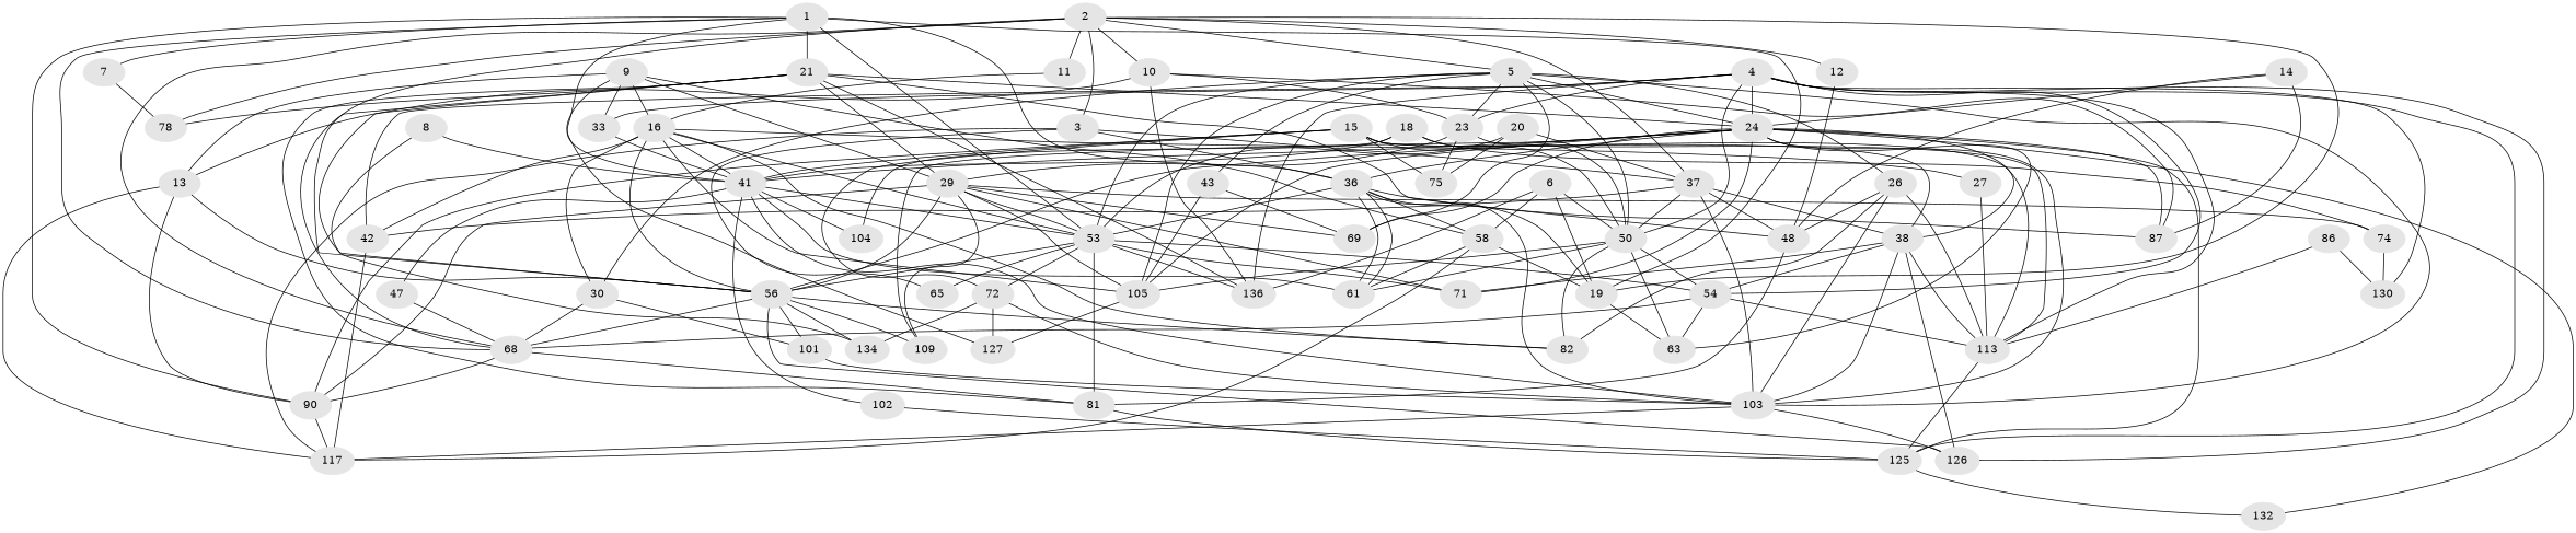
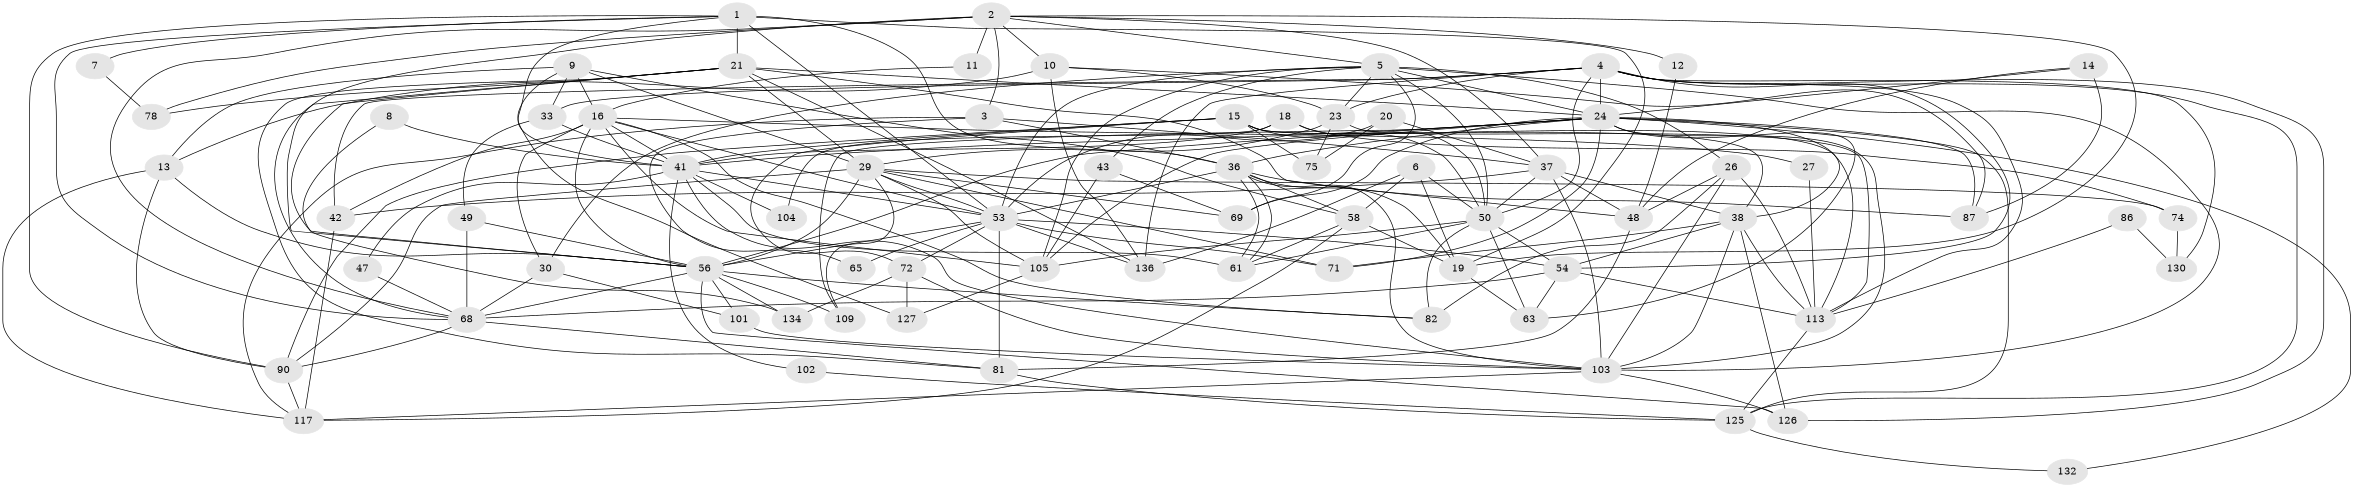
  graph {
    node [color=gray90 style=filled]
    1 [super="+39"]
    7
    21 [super="+44+79"]
    36 [super="+88+57"]
    41 [super="+120+45+143"]
    53 [super="+135+55+118"]
    n7 [label=19]
    68 [super="+123"]
    90 [super="+108"]
    78
    56 [super="+83+66"]
    24 [super="+73+141+25+84"]
    136
    29 [super="+52+93"]
    48
    81
    103 [super="+115+106"]
    58 [super="+142"]
    87 [super="+112"]
    61
    104
    47
    102
    65
    54 [super="+80"]
    72 [super="+137"]
    71
    63 [super="+95"]
    117 [super="+122"]
    2 [super="+22"]
    3 [super="+28"]
    5 [super="+46"]
    10
    11
    12
    37 [super="+129+51"]
    23 [super="+67"]
    50 [super="+70+85"]
    26 [super="+119"]
    30
    43
    69
    105
    13 [super="+17"]
    16 [super="+111+34+97"]
    42 [super="+60"]
    38 [super="+99"]
    126
    134
    82
    109
    101
    4 [super="+76+32"]
    33 [super="+138"]
    113 [super="+114"]
    125
    130
    75
    132
+   49
    127
    6 [super="+89+110"]
    8
    9 [super="+94"]
    27
    74
    14
    15 [super="+35"]
    18
    20
    86
    1 -- 7
    1 -- 21
    1 -- 36
    1 -- 41
    1 -- 53 [weight=2]
    1 -- n7
    1 -- 68
    1 -- 90
    7 -- 78
    21 -- 68
    21 -- 78
    21 -- 56
    21 -- 24
    21 -- 136
    21 -- 29
    21 -- 48
    21 -- 81
    36 -- 53
    36 -- n7
    36 -- 103
    36 -- 58
    36 -- 87
    36 -- 61
    36 -- 61
    41 -- 53
    41 -- 103
    41 -- 61
    41 -- 104
    41 -- 47
    41 -- 102
    53 -- 56
    53 -- 136
    53 -- 81
    53 -- 65
    53 -- 54
    53 -- 72
    53 -- 71
    n7 -- 63
    68 -- 90
    68 -- 81
    90 -- 117
    56 -- 68 [weight=2]
    56 -- 126
    56 -- 134
    56 -- 82
    56 -- 109
    56 -- 101
    24 -- 36
    24 -- 41
    24 -- 56
    24 -- 103
    24 -- 87 [weight=2]
    24 -- 71
    24 -- 63
    24 -- 69
    24 -- 105
    24 -- 38
    24 -- 109
    24 -- 125
    24 -- 132
    29 -- 53
    29 -- 90
    29 -- 56
    29 -- 71
    29 -- 69
    29 -- 105
    29 -- 109
    29 -- 74
    48 -- 81
    81 -- 125
    103 -- 117
    103 -- 126
    58 -- n7
    58 -- 61
    58 -- 117
    47 -- 68
    102 -- 125
    54 -- 68
    54 -- 63
    54 -- 113
    72 -- 103
    72 -- 134
    72 -- 127
    2 -- n7
    2 -- 68 [weight=2]
    2 -- 78 [weight=2]
    2 -- 56
    2 -- 3
    2 -- 5
    2 -- 10
    2 -- 11
    2 -- 12
    2 -- 37
    3 -- 36
    3 -- 65
    3 -- 117
    3 -- 37
    5 -- 53
    5 -- 24 [weight=2]
    5 -- 103
    5 -- 23
    5 -- 50
    5 -- 26
    5 -- 30
    5 -- 43
    5 -- 69
    5 -- 105
    10 -- 136
    10 -- 87
    10 -- 23
    10 -- 13 [weight=2]
    11 -- 16
    12 -- 48
    37 -- 48
    37 -- 103
    37 -- 50
    37 -- 42
    37 -- 38
    23 -- 29
    23 -- 113
    23 -- 75
    50 -- 61
    50 -- 54
    50 -- 63
    50 -- 105
    50 -- 82
    26 -- 48 [weight=2]
    26 -- 103
    26 -- 82
    26 -- 113
    30 -- 68
    30 -- 101
    43 -- 69
    43 -- 105
    105 -- 127
    13 -- 90
    13 -- 56
    13 -- 117
    16 -- 41
    16 -- 53
    16 -- 56
    16 -- 30
    16 -- 105
    16 -- 42
    16 -- 82
    16 -- 27
    42 -- 117
    38 -- 103
    38 -- 54
    38 -- 71
    38 -- 126
    38 -- 113
    101 -- 103
    4 -- 24
    4 -- 136
    4 -- 54
    4 -- 23
    4 -- 50
    4 -- 42
    4 -- 126
    4 -- 33
    4 -- 113
    4 -- 125
    4 -- 130
    33 -- 41
+   33 -- 49
    113 -- 125
    125 -- 132
+   49 -- 68
+   49 -- 56
    6 -- n7
    6 -- 136
    6 -- 58
    6 -- 50
    8 -- 41
    8 -- 134
    9 -- 29
    9 -- 58
    9 -- 13
    9 -- 16
    9 -- 33
    9 -- 127
    27 -- 113
    74 -- 130
    14 -- 24
    14 -- 48
    14 -- 87
    15 -- 41
    15 -- 90
    15 -- 72
    15 -- 50
    15 -- 38
    15 -- 113
    15 -- 75
    18 -- 41
    18 -- 104
    18 -- 50
    18 -- 74
    20 -- 53
    20 -- 37
    20 -- 75
    86 -- 113
    86 -- 130
  }
